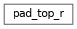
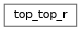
  digraph {
    rankdir=LR
-   n1 [color=grey40 fillcolor=white fontname=Helvetica fontsize=10 height=0.2 label=pad_top_r shape=box style=filled width=0.4]
+   n1 [color=grey40 fillcolor=white fontname=Helvetica fontsize=10 height=0.2 label=top_top_r shape=box style=filled width=0.4]
  }
